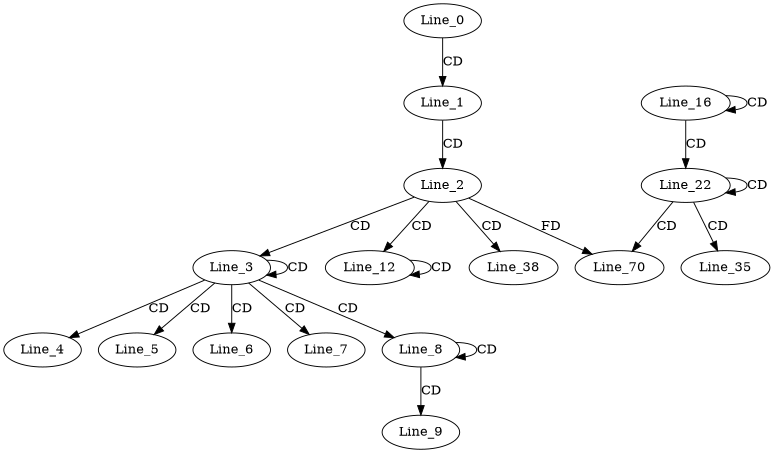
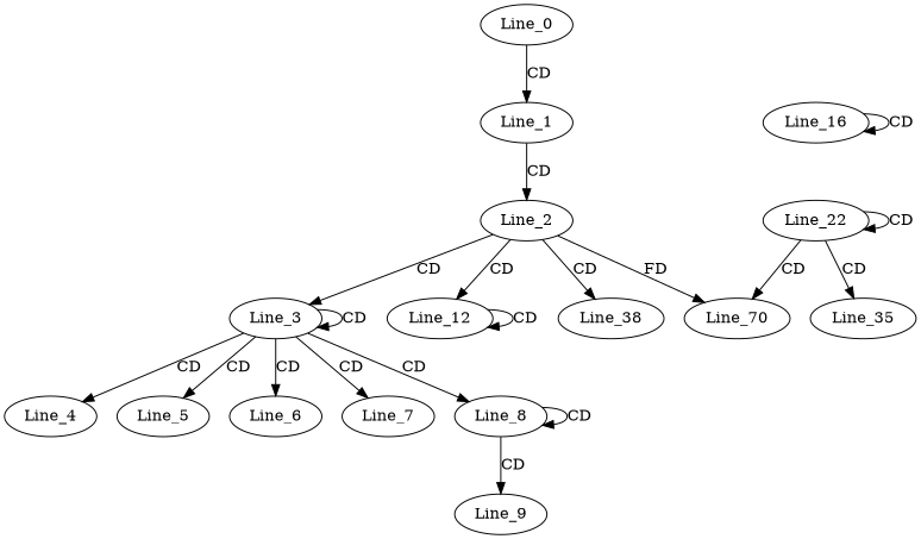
  digraph {
    Line_0
    Line_1
    Line_2
    Line_3
    Line_12
    n6 [label=Line_70]
    Line_38
    Line_4
    Line_5
    Line_6
    Line_7
    Line_8
    Line_9
    Line_16
    Line_22
    n16 [label=Line_35]
    Line_0 -> Line_1 [label=CD]
    Line_1 -> Line_2 [label=CD]
    Line_2 -> Line_3 [label=CD]
    Line_2 -> Line_12 [label=CD]
    Line_2 -> n6 [label=FD]
    Line_2 -> Line_38 [label=CD]
    Line_3 -> Line_3 [label=CD]
    Line_3 -> Line_4 [label=CD]
    Line_3 -> Line_5 [label=CD]
    Line_3 -> Line_6 [label=CD]
    Line_3 -> Line_7 [label=CD]
    Line_3 -> Line_8 [label=CD]
    Line_12 -> Line_12 [label=CD]
    Line_8 -> Line_8 [label=CD]
    Line_8 -> Line_9 [label=CD]
    Line_16 -> Line_16 [label=CD]
-   Line_16 -> Line_22 [label=CD]
    Line_22 -> n6 [label=CD]
    Line_22 -> Line_22 [label=CD]
    Line_22 -> n16 [label=CD]
  }
